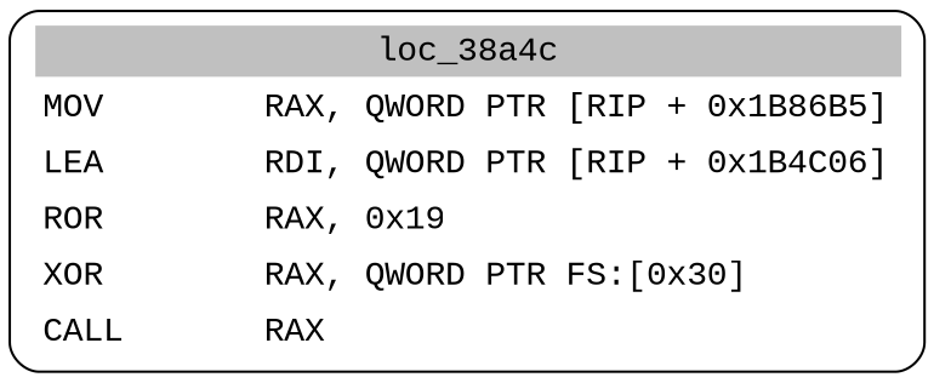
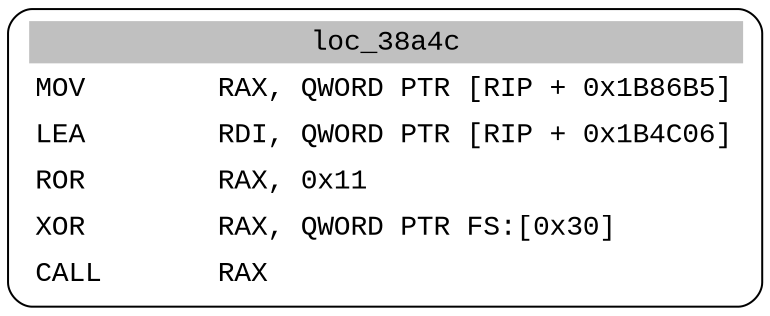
  digraph {
-   n1 [fontname="Courier New" label=<<table border="0" cellborder="0" cellpadding="3"><tr><td align="center" colspan="2" bgcolor="grey">loc_38a4c</td></tr><tr><td align="left">MOV        RAX, QWORD PTR [RIP + 0x1B86B5]</td></tr><tr><td align="left">LEA        RDI, QWORD PTR [RIP + 0x1B4C06]</td></tr><tr><td align="left">ROR        RAX, 0x19</td></tr><tr><td align="left">XOR        RAX, QWORD PTR FS:[0x30]</td></tr><tr><td align="left">CALL       RAX</td></tr></table>> shape=Mrecord]
+   n1 [fontname="Courier New" label=<<table border="0" cellborder="0" cellpadding="3"><tr><td align="center" colspan="2" bgcolor="grey">loc_38a4c</td></tr><tr><td align="left">MOV        RAX, QWORD PTR [RIP + 0x1B86B5]</td></tr><tr><td align="left">LEA        RDI, QWORD PTR [RIP + 0x1B4C06]</td></tr><tr><td align="left">ROR        RAX, 0x11</td></tr><tr><td align="left">XOR        RAX, QWORD PTR FS:[0x30]</td></tr><tr><td align="left">CALL       RAX</td></tr></table>> shape=Mrecord]
  }
